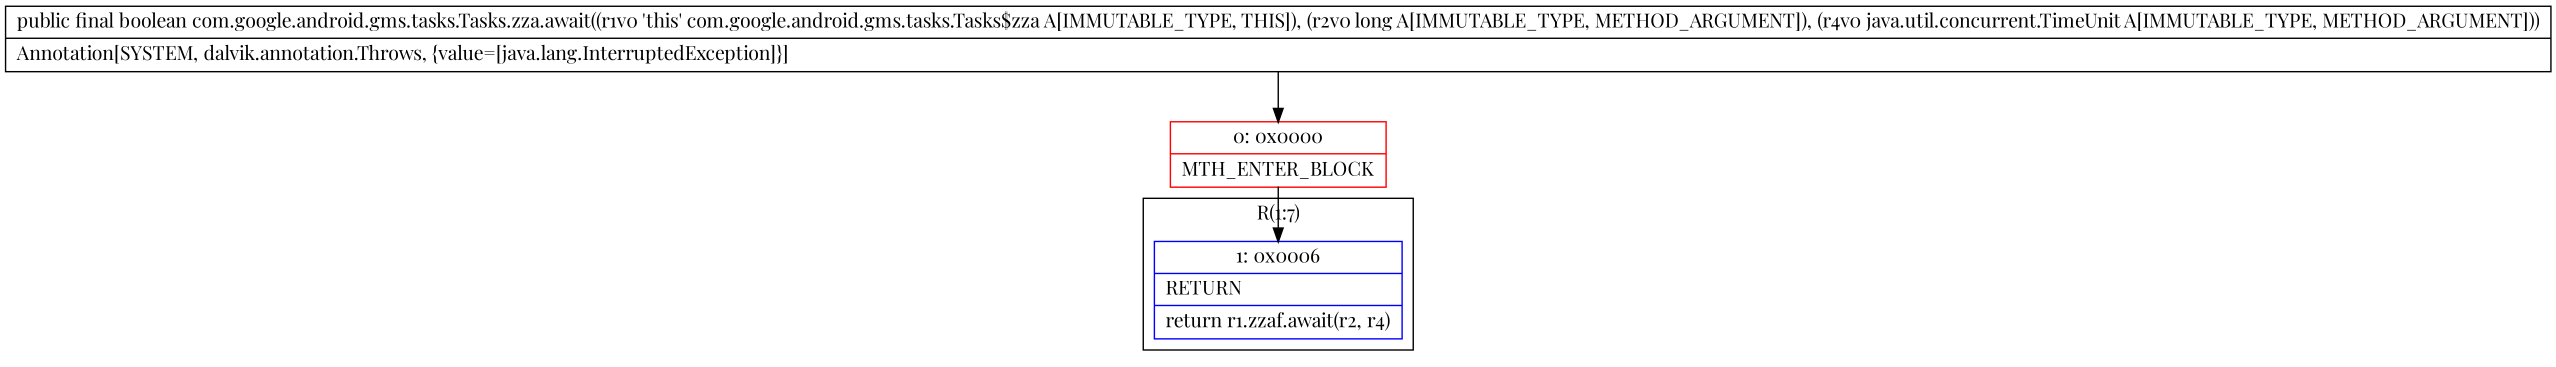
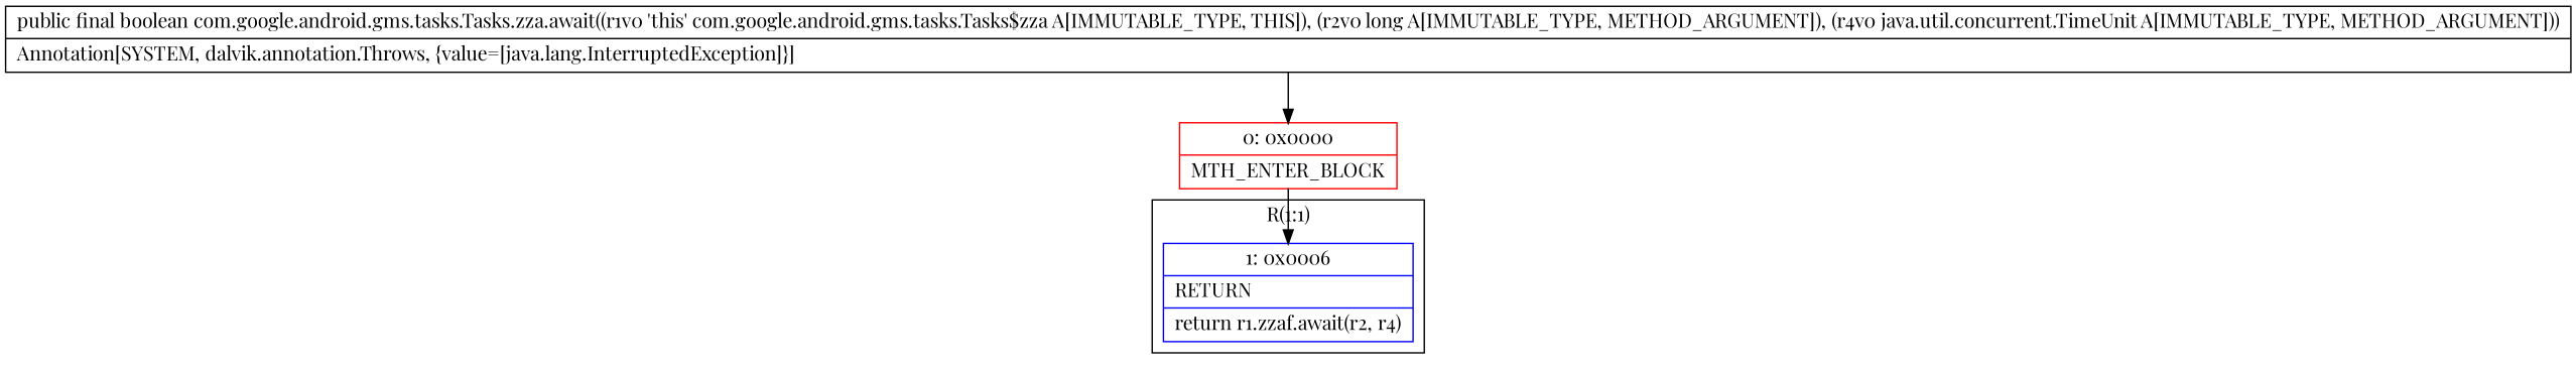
  digraph {
    fontname="Playfair Display"
    node [shape=record fontname="Playfair Display"]
    edge [fontname="Playfair Display"]
    n1 [color=blue label="{1\:\ 0x0006|RETURN\l|return r1.zzaf.await(r2, r4)\l}"]
    n2 [color=red label="{0\:\ 0x0000|MTH_ENTER_BLOCK\l}"]
    n3 [label="{public final boolean com.google.android.gms.tasks.Tasks.zza.await((r1v0 'this' com.google.android.gms.tasks.Tasks$zza A[IMMUTABLE_TYPE, THIS]), (r2v0 long A[IMMUTABLE_TYPE, METHOD_ARGUMENT]), (r4v0 java.util.concurrent.TimeUnit A[IMMUTABLE_TYPE, METHOD_ARGUMENT]))  | Annotation[SYSTEM, dalvik.annotation.Throws, \{value=[java.lang.InterruptedException]\}]\l}"]
    subgraph cluster_1 {
-     label="R(1:7)"
+     label="R(1:1)"
      n1
    }
    n2 -> n1
    n3 -> n2
  }
